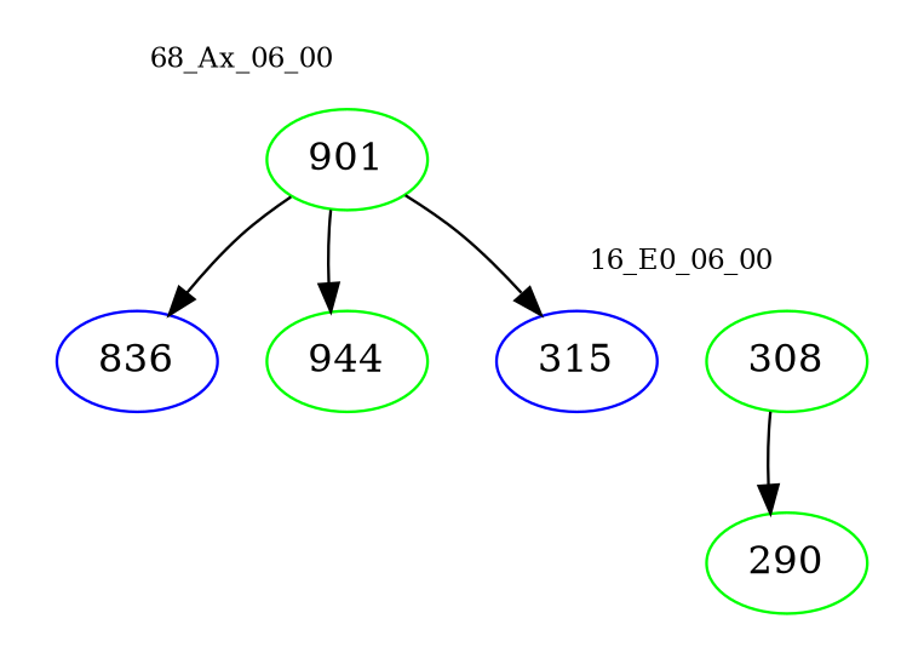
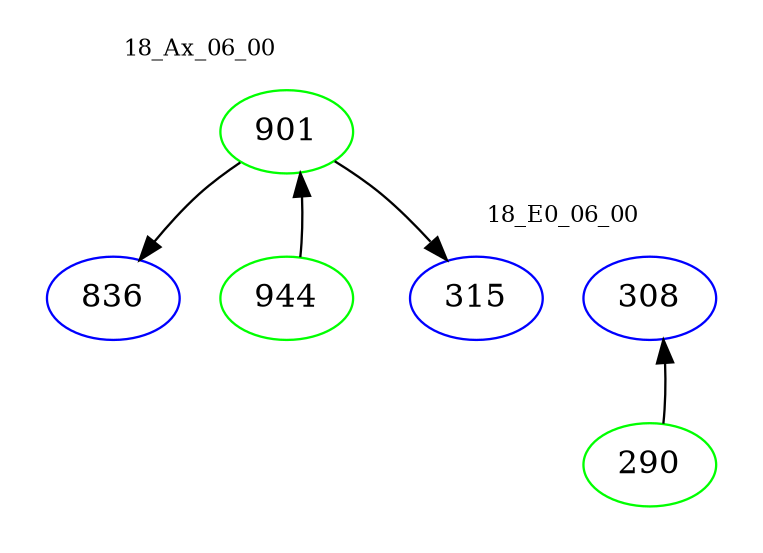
  digraph {
    node [color=green]
    edge [color=black]
    n1 [label=901]
    n2 [color=blue label=836]
    n3 [label=944]
-   n4 [label=308]
+   n4 [color=blue label=308]
    n5 [label=290]
    n6 [color=blue label=315]
    subgraph cluster_1 {
      color=white
      fontsize=10
-     label="68_Ax_06_00"
+     label="18_Ax_06_00"
      n1
      n2
      n3
    }
    subgraph cluster_2 {
      color=white
      fontsize=10
-     label="16_E0_06_00"
+     label="18_E0_06_00"
      n4
      n5
      n6
    }
    n1 -> n2
-   n1 -> n3
+   n3 -> n1
    n1 -> n6
-   n4 -> n5
+   n5 -> n4
  }
